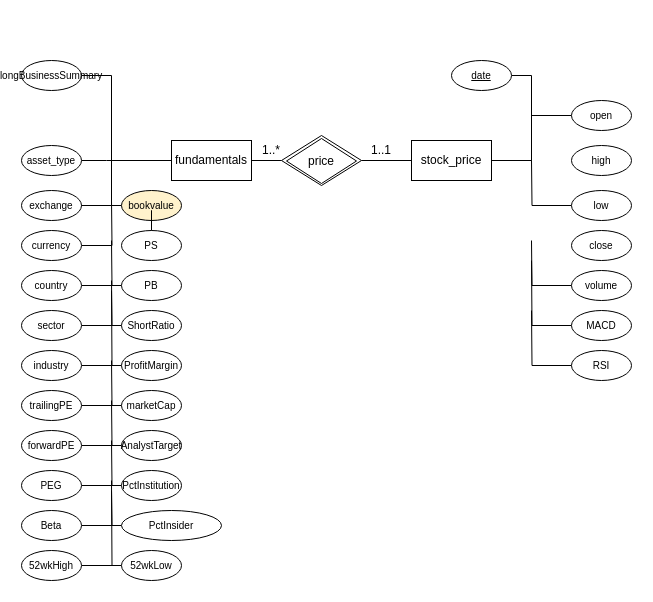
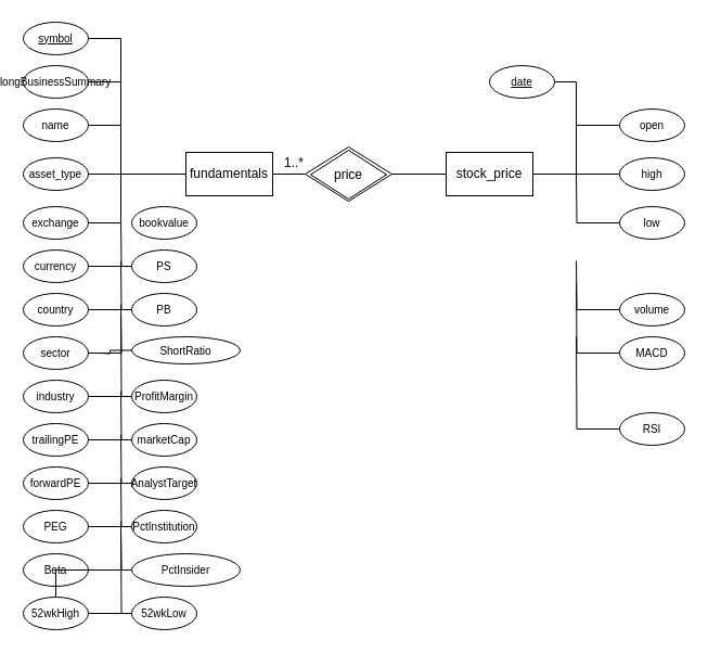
  <mxCell id="0" />
  <mxCell id="1" parent="0" />
  <mxCell id="2" style="edgeStyle=orthogonalEdgeStyle;rounded=0;orthogonalLoop=1;jettySize=auto;html=1;entryX=0;entryY=0.5;entryDx=0;entryDy=0;fontSize=12;endArrow=none;endFill=0;" parent="1" source="3" target="70" edge="1"><mxGeometry relative="1" as="geometry"><Array as="points"><mxPoint x="250" y="160" /><mxPoint x="250" y="160" /></Array></mxGeometry></mxCell>
  <mxCell id="3" value="fundamentals" style="rounded=0;whiteSpace=wrap;html=1;fontSize=12;" parent="1" vertex="1"><mxGeometry x="170" y="140" width="80" height="40" as="geometry" /></mxCell>
  <mxCell id="4" value="stock_price" style="rounded=0;whiteSpace=wrap;html=1;fontSize=12;" parent="1" vertex="1"><mxGeometry x="410" y="140" width="80" height="40" as="geometry" /></mxCell>
+ <mxCell id="5" style="edgeStyle=orthogonalEdgeStyle;rounded=0;orthogonalLoop=1;jettySize=auto;html=1;entryX=1;entryY=0.5;entryDx=0;entryDy=0;endArrow=none;endFill=0;fontSize=10;" parent="1" source="6" target="4" edge="1"><mxGeometry relative="1" as="geometry"><mxPoint x="560" y="150" as="targetPoint" /></mxGeometry></mxCell>
  <mxCell id="6" value="high" style="ellipse;whiteSpace=wrap;html=1;rounded=0;fontSize=10;" parent="1" vertex="1"><mxGeometry x="570" y="145" width="60" height="30" as="geometry" /></mxCell>
  <mxCell id="7" style="edgeStyle=orthogonalEdgeStyle;rounded=0;orthogonalLoop=1;jettySize=auto;html=1;endArrow=none;endFill=0;fontSize=10;" parent="1" source="8" edge="1"><mxGeometry relative="1" as="geometry"><mxPoint x="490" y="160" as="targetPoint" /><Array as="points"><mxPoint x="530" y="115" /><mxPoint x="530" y="160" /></Array></mxGeometry></mxCell>
  <mxCell id="8" value="open" style="ellipse;whiteSpace=wrap;html=1;rounded=0;fontSize=10;" parent="1" vertex="1"><mxGeometry x="570" y="100" width="60" height="30" as="geometry" /></mxCell>
  <mxCell id="9" style="edgeStyle=orthogonalEdgeStyle;rounded=0;orthogonalLoop=1;jettySize=auto;html=1;endArrow=none;endFill=0;fontSize=10;" parent="1" source="10" edge="1"><mxGeometry relative="1" as="geometry"><mxPoint x="490" y="160" as="targetPoint" /><Array as="points"><mxPoint x="530" y="75" /><mxPoint x="530" y="160" /></Array></mxGeometry></mxCell>
  <mxCell id="10" value="&lt;u style=&quot;font-size: 10px;&quot;&gt;date&lt;/u&gt;" style="ellipse;whiteSpace=wrap;html=1;rounded=0;fontSize=10;" parent="1" vertex="1"><mxGeometry x="450" y="60" width="60" height="30" as="geometry" /></mxCell>
  <mxCell id="11" style="edgeStyle=orthogonalEdgeStyle;rounded=0;orthogonalLoop=1;jettySize=auto;html=1;endArrow=none;endFill=0;fontSize=10;" parent="1" source="12" edge="1"><mxGeometry relative="1" as="geometry"><mxPoint x="530" y="160" as="targetPoint" /></mxGeometry></mxCell>
  <mxCell id="12" value="low" style="ellipse;whiteSpace=wrap;html=1;rounded=0;fontSize=10;" parent="1" vertex="1"><mxGeometry x="570" y="190" width="60" height="30" as="geometry" /></mxCell>
- <mxCell id="13" value="close" style="ellipse;whiteSpace=wrap;html=1;rounded=0;fontSize=10;" parent="1" vertex="1"><mxGeometry x="570" y="230" width="60" height="30" as="geometry" /></mxCell>
  <mxCell id="14" style="edgeStyle=orthogonalEdgeStyle;rounded=0;orthogonalLoop=1;jettySize=auto;html=1;endArrow=none;endFill=0;fontSize=10;" parent="1" source="15" edge="1"><mxGeometry relative="1" as="geometry"><mxPoint x="530" y="240" as="targetPoint" /></mxGeometry></mxCell>
  <mxCell id="15" value="volume" style="ellipse;whiteSpace=wrap;html=1;rounded=0;fontSize=10;" parent="1" vertex="1"><mxGeometry x="570" y="270" width="60" height="30" as="geometry" /></mxCell>
  <mxCell id="16" style="edgeStyle=orthogonalEdgeStyle;rounded=0;orthogonalLoop=1;jettySize=auto;html=1;endArrow=none;endFill=0;fontSize=10;" parent="1" source="17" edge="1"><mxGeometry relative="1" as="geometry"><mxPoint x="530" y="260" as="targetPoint" /></mxGeometry></mxCell>
  <mxCell id="17" value="MACD" style="ellipse;whiteSpace=wrap;html=1;rounded=0;fontSize=10;" parent="1" vertex="1"><mxGeometry x="570" y="310" width="60" height="30" as="geometry" /></mxCell>
  <mxCell id="18" style="edgeStyle=orthogonalEdgeStyle;rounded=0;orthogonalLoop=1;jettySize=auto;html=1;endArrow=none;endFill=0;fontSize=10;" parent="1" source="19" edge="1"><mxGeometry relative="1" as="geometry"><mxPoint x="530" y="310" as="targetPoint" /></mxGeometry></mxCell>
- <mxCell id="19" value="RSI" style="ellipse;whiteSpace=wrap;html=1;rounded=0;fontSize=10;" parent="1" vertex="1"><mxGeometry x="570" y="350" width="60" height="30" as="geometry" /></mxCell>
+ <mxCell id="19" value="RSI" style="ellipse;whiteSpace=wrap;html=1;rounded=0;fontSize=10;" parent="1" vertex="1"><mxGeometry x="570" y="380" width="60" height="30" as="geometry" /></mxCell>
+ <mxCell id="20" style="edgeStyle=orthogonalEdgeStyle;rounded=0;orthogonalLoop=1;jettySize=auto;html=1;endArrow=none;endFill=0;fontSize=10;" parent="1" source="21" target="3" edge="1"><mxGeometry relative="1" as="geometry"><Array as="points"><mxPoint x="110" y="35" /><mxPoint x="110" y="160" /></Array></mxGeometry></mxCell>
+ <mxCell id="21" value="&lt;u style=&quot;font-size: 10px;&quot;&gt;symbol&lt;/u&gt;" style="ellipse;whiteSpace=wrap;html=1;rounded=0;fontSize=10;" parent="1" vertex="1"><mxGeometry x="20" y="20" width="60" height="30" as="geometry" /></mxCell>
  <mxCell id="22" style="edgeStyle=orthogonalEdgeStyle;rounded=0;orthogonalLoop=1;jettySize=auto;html=1;endArrow=none;endFill=0;fontSize=10;" parent="1" source="23" edge="1"><mxGeometry relative="1" as="geometry"><mxPoint x="170" y="160" as="targetPoint" /><Array as="points"><mxPoint x="110" y="75" /><mxPoint x="110" y="160" /></Array></mxGeometry></mxCell>
  <mxCell id="23" value="longBusinessSummary" style="ellipse;whiteSpace=wrap;html=1;rounded=0;fontSize=10;" parent="1" vertex="1"><mxGeometry x="20" y="60" width="60" height="30" as="geometry" /></mxCell>
+ <mxCell id="24" style="edgeStyle=orthogonalEdgeStyle;rounded=0;orthogonalLoop=1;jettySize=auto;html=1;entryX=0;entryY=0.5;entryDx=0;entryDy=0;endArrow=none;endFill=0;fontSize=10;" parent="1" source="25" target="3" edge="1"><mxGeometry relative="1" as="geometry"><Array as="points"><mxPoint x="110" y="115" /><mxPoint x="110" y="160" /></Array></mxGeometry></mxCell>
+ <mxCell id="25" value="name" style="ellipse;whiteSpace=wrap;html=1;rounded=0;fontSize=10;" parent="1" vertex="1"><mxGeometry x="20" y="100" width="60" height="30" as="geometry" /></mxCell>
  <mxCell id="26" style="edgeStyle=orthogonalEdgeStyle;rounded=0;orthogonalLoop=1;jettySize=auto;html=1;endArrow=none;endFill=0;fontSize=10;" parent="1" source="27" edge="1"><mxGeometry relative="1" as="geometry"><mxPoint x="130" y="160" as="targetPoint" /></mxGeometry></mxCell>
  <mxCell id="27" value="asset_type" style="ellipse;whiteSpace=wrap;html=1;rounded=0;fontSize=10;" parent="1" vertex="1"><mxGeometry x="20" y="145" width="60" height="30" as="geometry" /></mxCell>
  <mxCell id="28" style="edgeStyle=orthogonalEdgeStyle;rounded=0;orthogonalLoop=1;jettySize=auto;html=1;endArrow=none;endFill=0;fontSize=10;" parent="1" source="29" edge="1"><mxGeometry relative="1" as="geometry"><mxPoint x="170" y="160" as="targetPoint" /><Array as="points"><mxPoint x="110" y="205" /><mxPoint x="110" y="160" /></Array></mxGeometry></mxCell>
  <mxCell id="29" value="exchange" style="ellipse;whiteSpace=wrap;html=1;rounded=0;fontSize=10;" parent="1" vertex="1"><mxGeometry x="20" y="190" width="60" height="30" as="geometry" /></mxCell>
  <mxCell id="30" style="edgeStyle=orthogonalEdgeStyle;rounded=0;orthogonalLoop=1;jettySize=auto;html=1;endArrow=none;endFill=0;fontSize=10;" parent="1" source="31" edge="1"><mxGeometry relative="1" as="geometry"><mxPoint x="110" y="200" as="targetPoint" /></mxGeometry></mxCell>
  <mxCell id="31" value="currency" style="ellipse;whiteSpace=wrap;html=1;rounded=0;fontSize=10;" parent="1" vertex="1"><mxGeometry x="20" y="230" width="60" height="30" as="geometry" /></mxCell>
  <mxCell id="32" style="edgeStyle=orthogonalEdgeStyle;rounded=0;orthogonalLoop=1;jettySize=auto;html=1;endArrow=none;endFill=0;fontSize=10;" parent="1" source="33" edge="1"><mxGeometry relative="1" as="geometry"><mxPoint x="110" y="240" as="targetPoint" /></mxGeometry></mxCell>
  <mxCell id="33" value="country" style="ellipse;whiteSpace=wrap;html=1;rounded=0;fontSize=10;" parent="1" vertex="1"><mxGeometry x="20" y="270" width="60" height="30" as="geometry" /></mxCell>
  <mxCell id="34" style="edgeStyle=orthogonalEdgeStyle;rounded=0;orthogonalLoop=1;jettySize=auto;html=1;endArrow=none;endFill=0;fontSize=10;" parent="1" source="35" edge="1"><mxGeometry relative="1" as="geometry"><mxPoint x="110" y="280" as="targetPoint" /></mxGeometry></mxCell>
  <mxCell id="35" value="sector" style="ellipse;whiteSpace=wrap;html=1;rounded=0;fontSize=10;" parent="1" vertex="1"><mxGeometry x="20" y="310" width="60" height="30" as="geometry" /></mxCell>
  <mxCell id="36" style="edgeStyle=orthogonalEdgeStyle;rounded=0;orthogonalLoop=1;jettySize=auto;html=1;endArrow=none;endFill=0;fontSize=10;" parent="1" source="37" edge="1"><mxGeometry relative="1" as="geometry"><mxPoint x="110" y="290" as="targetPoint" /></mxGeometry></mxCell>
  <mxCell id="37" value="industry" style="ellipse;whiteSpace=wrap;html=1;rounded=0;fontSize=10;" parent="1" vertex="1"><mxGeometry x="20" y="350" width="60" height="30" as="geometry" /></mxCell>
  <mxCell id="38" style="edgeStyle=orthogonalEdgeStyle;rounded=0;orthogonalLoop=1;jettySize=auto;html=1;endArrow=none;endFill=0;fontSize=10;" parent="1" source="39" edge="1"><mxGeometry relative="1" as="geometry"><mxPoint x="110" y="360" as="targetPoint" /></mxGeometry></mxCell>
  <mxCell id="39" value="trailingPE" style="ellipse;whiteSpace=wrap;html=1;rounded=0;fontSize=10;" parent="1" vertex="1"><mxGeometry x="20" y="390" width="60" height="30" as="geometry" /></mxCell>
  <mxCell id="40" style="edgeStyle=orthogonalEdgeStyle;rounded=0;orthogonalLoop=1;jettySize=auto;html=1;endArrow=none;endFill=0;fontSize=10;" parent="1" source="41" edge="1"><mxGeometry relative="1" as="geometry"><mxPoint x="110" y="400" as="targetPoint" /></mxGeometry></mxCell>
  <mxCell id="41" value="forwardPE" style="ellipse;whiteSpace=wrap;html=1;rounded=0;fontSize=10;" parent="1" vertex="1"><mxGeometry x="20" y="430" width="60" height="30" as="geometry" /></mxCell>
  <mxCell id="42" style="edgeStyle=orthogonalEdgeStyle;rounded=0;orthogonalLoop=1;jettySize=auto;html=1;endArrow=none;endFill=0;fontSize=10;" parent="1" source="43" edge="1"><mxGeometry relative="1" as="geometry"><mxPoint x="110" y="440" as="targetPoint" /></mxGeometry></mxCell>
  <mxCell id="43" value="PEG" style="ellipse;whiteSpace=wrap;html=1;rounded=0;fontSize=10;" parent="1" vertex="1"><mxGeometry x="20" y="470" width="60" height="30" as="geometry" /></mxCell>
  <mxCell id="44" style="edgeStyle=orthogonalEdgeStyle;rounded=0;orthogonalLoop=1;jettySize=auto;html=1;endArrow=none;endFill=0;fontSize=10;" parent="1" source="45" edge="1"><mxGeometry relative="1" as="geometry"><mxPoint x="110" y="490" as="targetPoint" /></mxGeometry></mxCell>
  <mxCell id="45" value="Beta" style="ellipse;whiteSpace=wrap;html=1;rounded=0;fontSize=10;" parent="1" vertex="1"><mxGeometry x="20" y="510" width="60" height="30" as="geometry" /></mxCell>
  <mxCell id="46" style="edgeStyle=orthogonalEdgeStyle;rounded=0;orthogonalLoop=1;jettySize=auto;html=1;endArrow=none;endFill=0;fontSize=10;" parent="1" source="47" edge="1"><mxGeometry relative="1" as="geometry"><mxPoint x="110" y="480" as="targetPoint" /></mxGeometry></mxCell>
  <mxCell id="47" value="52wkHigh" style="ellipse;whiteSpace=wrap;html=1;rounded=0;fontSize=10;" parent="1" vertex="1"><mxGeometry x="20" y="550" width="60" height="30" as="geometry" /></mxCell>
  <mxCell id="48" style="edgeStyle=orthogonalEdgeStyle;rounded=0;orthogonalLoop=1;jettySize=auto;html=1;endArrow=none;endFill=0;fontSize=10;" parent="1" source="49" edge="1"><mxGeometry relative="1" as="geometry"><mxPoint x="90" y="405" as="targetPoint" /></mxGeometry></mxCell>
  <mxCell id="49" value="marketCap" style="ellipse;whiteSpace=wrap;html=1;rounded=0;fontSize=10;" parent="1" vertex="1"><mxGeometry x="120" y="390" width="60" height="30" as="geometry" /></mxCell>
  <mxCell id="50" style="edgeStyle=orthogonalEdgeStyle;rounded=0;orthogonalLoop=1;jettySize=auto;html=1;endArrow=none;endFill=0;fontSize=10;" parent="1" source="51" edge="1"><mxGeometry relative="1" as="geometry"><mxPoint x="90" y="445" as="targetPoint" /></mxGeometry></mxCell>
  <mxCell id="51" value="AnalystTarget" style="ellipse;whiteSpace=wrap;html=1;rounded=0;fontSize=10;" parent="1" vertex="1"><mxGeometry x="120" y="430" width="60" height="30" as="geometry" /></mxCell>
  <mxCell id="52" style="edgeStyle=orthogonalEdgeStyle;rounded=0;orthogonalLoop=1;jettySize=auto;html=1;endArrow=none;endFill=0;fontSize=10;" parent="1" source="53" edge="1"><mxGeometry relative="1" as="geometry"><mxPoint x="90" y="485" as="targetPoint" /></mxGeometry></mxCell>
  <mxCell id="53" value="PctInstitution" style="ellipse;whiteSpace=wrap;html=1;rounded=0;fontSize=10;" parent="1" vertex="1"><mxGeometry x="120" y="470" width="60" height="30" as="geometry" /></mxCell>
+ <mxCell id="54" value="" style="edgeStyle=orthogonalEdgeStyle;rounded=0;orthogonalLoop=1;jettySize=auto;html=1;endArrow=none;endFill=0;fontSize=10;" parent="1" source="56" target="47" edge="1"><mxGeometry relative="1" as="geometry" /></mxCell>
  <mxCell id="55" style="edgeStyle=orthogonalEdgeStyle;rounded=0;orthogonalLoop=1;jettySize=auto;html=1;endArrow=none;endFill=0;fontSize=10;" parent="1" source="56" edge="1"><mxGeometry relative="1" as="geometry"><mxPoint x="90" y="525" as="targetPoint" /></mxGeometry></mxCell>
  <mxCell id="56" value="PctInsider" style="ellipse;whiteSpace=wrap;html=1;rounded=0;fontSize=10;" parent="1" vertex="1"><mxGeometry x="120" y="510" width="100" height="30" as="geometry" /></mxCell>
  <mxCell id="57" style="edgeStyle=orthogonalEdgeStyle;rounded=0;orthogonalLoop=1;jettySize=auto;html=1;endArrow=none;endFill=0;fontSize=10;" parent="1" source="58" edge="1"><mxGeometry relative="1" as="geometry"><mxPoint x="110" y="565" as="targetPoint" /></mxGeometry></mxCell>
  <mxCell id="58" value="52wkLow" style="ellipse;whiteSpace=wrap;html=1;rounded=0;fontSize=10;" parent="1" vertex="1"><mxGeometry x="120" y="550" width="60" height="30" as="geometry" /></mxCell>
- <mxCell id="59" style="edgeStyle=orthogonalEdgeStyle;rounded=0;orthogonalLoop=1;jettySize=auto;html=1;entryX=1;entryY=0.5;entryDx=0;entryDy=0;endArrow=none;endFill=0;fontSize=10;" parent="1" source="60" target="29" edge="1"><mxGeometry relative="1" as="geometry" /></mxCell>
- <mxCell id="60" value="bookvalue" style="ellipse;whiteSpace=wrap;html=1;rounded=0;fontSize=10;fillColor=#fff2cc;" parent="1" vertex="1"><mxGeometry x="120" y="190" width="60" height="30" as="geometry" /></mxCell>
- <mxCell id="61" style="edgeStyle=orthogonalEdgeStyle;rounded=0;orthogonalLoop=1;jettySize=auto;html=1;endArrow=none;endFill=0;fontSize=10;" parent="1" source="62" target="60" edge="1"><mxGeometry relative="1" as="geometry" /></mxCell>
+ <mxCell id="60" value="bookvalue" style="ellipse;whiteSpace=wrap;html=1;rounded=0;fontSize=10;" parent="1" vertex="1"><mxGeometry x="120" y="190" width="60" height="30" as="geometry" /></mxCell>
+ <mxCell id="61" style="edgeStyle=orthogonalEdgeStyle;rounded=0;orthogonalLoop=1;jettySize=auto;html=1;entryX=1;entryY=0.5;entryDx=0;entryDy=0;endArrow=none;endFill=0;fontSize=10;" parent="1" source="62" target="31" edge="1"><mxGeometry relative="1" as="geometry" /></mxCell>
  <mxCell id="62" value="PS" style="ellipse;whiteSpace=wrap;html=1;rounded=0;fontSize=10;" parent="1" vertex="1"><mxGeometry x="120" y="230" width="60" height="30" as="geometry" /></mxCell>
  <mxCell id="63" style="edgeStyle=orthogonalEdgeStyle;rounded=0;orthogonalLoop=1;jettySize=auto;html=1;endArrow=none;endFill=0;fontSize=10;" parent="1" source="64" edge="1"><mxGeometry relative="1" as="geometry"><mxPoint x="90" y="285" as="targetPoint" /></mxGeometry></mxCell>
  <mxCell id="64" value="PB" style="ellipse;whiteSpace=wrap;html=1;rounded=0;fontSize=10;" parent="1" vertex="1"><mxGeometry x="120" y="270" width="60" height="30" as="geometry" /></mxCell>
  <mxCell id="65" style="edgeStyle=orthogonalEdgeStyle;rounded=0;orthogonalLoop=1;jettySize=auto;html=1;endArrow=none;endFill=0;fontSize=10;" parent="1" source="66" edge="1"><mxGeometry relative="1" as="geometry"><mxPoint x="90" y="325" as="targetPoint" /></mxGeometry></mxCell>
- <mxCell id="66" value="ShortRatio" style="ellipse;whiteSpace=wrap;html=1;rounded=0;fontSize=10;" parent="1" vertex="1"><mxGeometry x="120" y="310" width="60" height="30" as="geometry" /></mxCell>
+ <mxCell id="66" value="ShortRatio" style="ellipse;whiteSpace=wrap;html=1;rounded=0;fontSize=10;" parent="1" vertex="1"><mxGeometry x="120" y="310" width="100" height="25" as="geometry" /></mxCell>
  <mxCell id="67" style="edgeStyle=orthogonalEdgeStyle;rounded=0;orthogonalLoop=1;jettySize=auto;html=1;endArrow=none;endFill=0;fontSize=10;" parent="1" source="68" edge="1"><mxGeometry relative="1" as="geometry"><mxPoint x="90" y="365" as="targetPoint" /></mxGeometry></mxCell>
  <mxCell id="68" value="ProfitMargin" style="ellipse;whiteSpace=wrap;html=1;rounded=0;fontSize=10;" parent="1" vertex="1"><mxGeometry x="120" y="350" width="60" height="30" as="geometry" /></mxCell>
  <mxCell id="69" style="edgeStyle=orthogonalEdgeStyle;rounded=0;orthogonalLoop=1;jettySize=auto;html=1;entryX=0;entryY=0.5;entryDx=0;entryDy=0;fontSize=12;endArrow=none;endFill=0;" parent="1" source="70" target="4" edge="1"><mxGeometry relative="1" as="geometry" /></mxCell>
  <mxCell id="70" value="&lt;font style=&quot;font-size: 12px;&quot;&gt;price&lt;/font&gt;" style="rhombus;whiteSpace=wrap;html=1;fontSize=12;verticalAlign=middle;" parent="1" vertex="1"><mxGeometry x="280" y="135" width="80" height="50" as="geometry" /></mxCell>
  <mxCell id="71" value="1..*" style="text;html=1;strokeColor=none;fillColor=none;align=center;verticalAlign=middle;whiteSpace=wrap;rounded=0;fontSize=12;" parent="1" vertex="1"><mxGeometry x="250" y="140" width="40" height="20" as="geometry" /></mxCell>
- <mxCell id="72" value="1..1" style="text;html=1;strokeColor=none;fillColor=none;align=center;verticalAlign=middle;whiteSpace=wrap;rounded=0;fontSize=12;" parent="1" vertex="1"><mxGeometry x="360" y="140" width="40" height="20" as="geometry" /></mxCell>
  <mxCell id="73" value="&lt;font style=&quot;font-size: 12px;&quot;&gt;price&lt;/font&gt;" style="rhombus;whiteSpace=wrap;html=1;fontSize=12;verticalAlign=middle;" parent="1" vertex="1"><mxGeometry x="285" y="138" width="70" height="45" as="geometry" /></mxCell>
